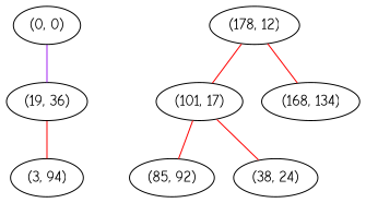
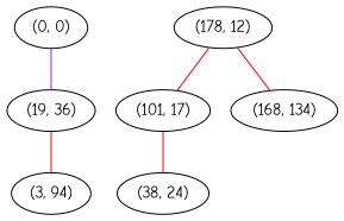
  graph {
    fontname="Comic Neue"
    node [fontname="Comic Neue"]
    edge [color=red fontname="Comic Neue" weight=1]
    "(0, 0)"
    "(19, 36)"
    n3 [label="(3, 94)"]
    "(178, 12)"
    "(101, 17)"
    "(168, 134)"
-   "(85, 92)"
    "(38, 24)"
    "(0, 0)" -- "(19, 36)" [color=purple weight=4]
    "(19, 36)" -- n3
    "(178, 12)" -- "(101, 17)"
    "(178, 12)" -- "(168, 134)"
-   "(101, 17)" -- "(85, 92)"
    "(101, 17)" -- "(38, 24)"
  }
